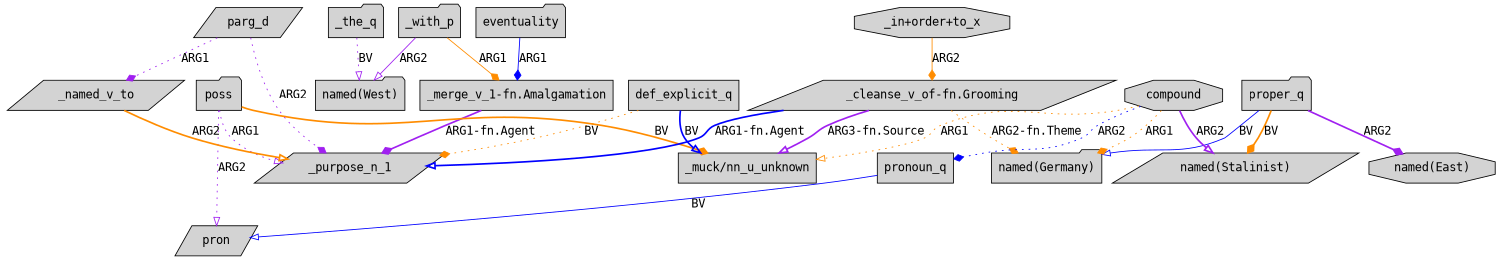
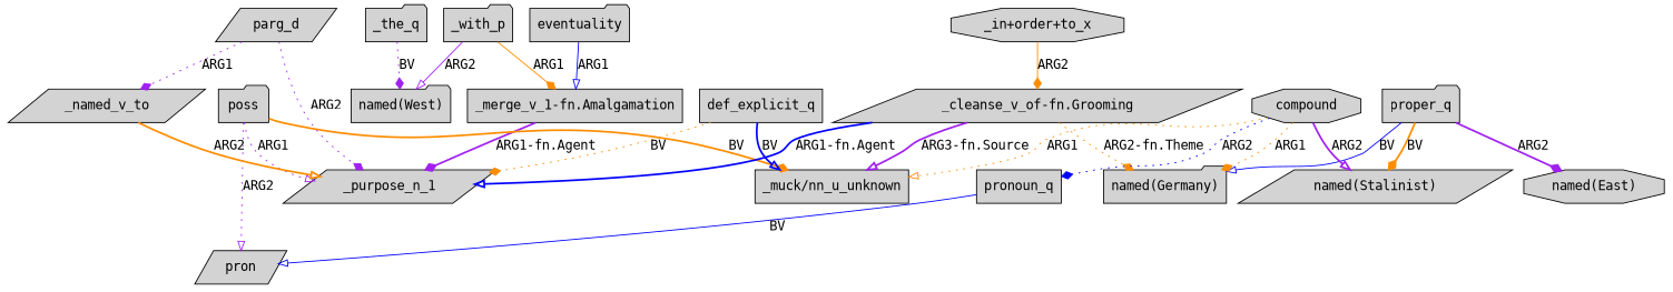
  digraph {
    fontname="DejaVu Sans Mono"
    node [fontname="DejaVu Sans Mono" shape=folder style=filled]
    edge [arrowhead=onormal color=purple fontname="DejaVu Sans Mono" style=dotted]
    "_merge_v_1-fn.Amalgamation" [shape=box]
    _purpose_n_1 [shape=parallelogram]
    proper_q
    "named(Germany)"
    "named(Stalinist)" [shape=parallelogram]
    "named(East)" [shape=octagon]
    poss
    pron [shape=parallelogram]
    "_muck/nn_u_unknown" [shape=box]
    _with_p
    "named(West)"
    def_explicit_q [shape=box]
    eventuality
    "_cleanse_v_of-fn.Grooming" [shape=parallelogram]
    pronoun_q [shape=box]
    compound [shape=octagon]
    "_in+order+to_x" [shape=octagon]
    parg_d [shape=parallelogram]
    n19 [label=_named_v_to shape=parallelogram]
    _the_q
    "_merge_v_1-fn.Amalgamation" -> _purpose_n_1 [arrowhead=diamond label="ARG1-fn.Agent" style=bold]
    proper_q -> "named(Germany)" [color=blue label=BV style=solid]
    proper_q -> "named(Stalinist)" [arrowhead=diamond color=darkorange label=BV style=bold]
    proper_q -> "named(East)" [arrowhead=diamond label=ARG2 style=bold]
    poss -> _purpose_n_1 [label=ARG1]
    poss -> pron [label=ARG2]
    poss -> "_muck/nn_u_unknown" [arrowhead=diamond color=darkorange label=BV style=bold]
    _with_p -> "_merge_v_1-fn.Amalgamation" [arrowhead=diamond color=darkorange label=ARG1 style=solid]
    _with_p -> "named(West)" [label=ARG2 style=solid]
    def_explicit_q -> _purpose_n_1 [arrowhead=diamond color=darkorange label=BV]
    def_explicit_q -> "_muck/nn_u_unknown" [color=blue label=BV style=bold]
-   eventuality -> "_merge_v_1-fn.Amalgamation" [arrowhead=diamond color=blue label=ARG1 style=solid]
+   eventuality -> "_merge_v_1-fn.Amalgamation" [color=blue label=ARG1 style=solid]
    "_cleanse_v_of-fn.Grooming" -> _purpose_n_1 [color=blue label="ARG1-fn.Agent" style=bold]
    "_cleanse_v_of-fn.Grooming" -> "named(Germany)" [arrowhead=diamond color=darkorange label="ARG2-fn.Theme"]
    "_cleanse_v_of-fn.Grooming" -> "_muck/nn_u_unknown" [label="ARG3-fn.Source" style=bold]
    pronoun_q -> pron [color=blue label=BV style=solid]
    compound -> "named(Germany)" [arrowhead=diamond color=darkorange label=ARG1]
    compound -> "named(Stalinist)" [label=ARG2 style=bold]
    compound -> "_muck/nn_u_unknown" [color=darkorange label=ARG1]
    compound -> pronoun_q [arrowhead=diamond color=blue label=ARG2]
    "_in+order+to_x" -> "_cleanse_v_of-fn.Grooming" [arrowhead=diamond color=darkorange label=ARG2 style=solid]
    parg_d -> _purpose_n_1 [arrowhead=diamond label=ARG2]
    parg_d -> n19 [arrowhead=diamond label=ARG1]
    n19 -> _purpose_n_1 [color=darkorange label=ARG2 style=bold]
-   _the_q -> "named(West)" [label=BV]
+   _the_q -> "named(West)" [arrowhead=diamond label=BV]
  }
